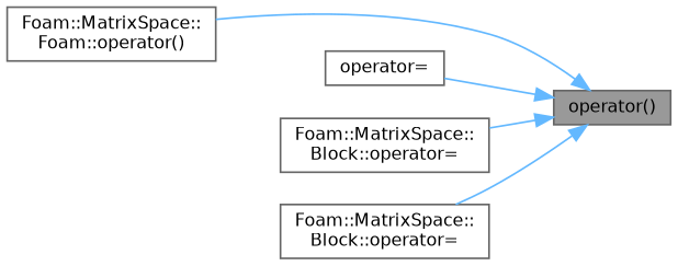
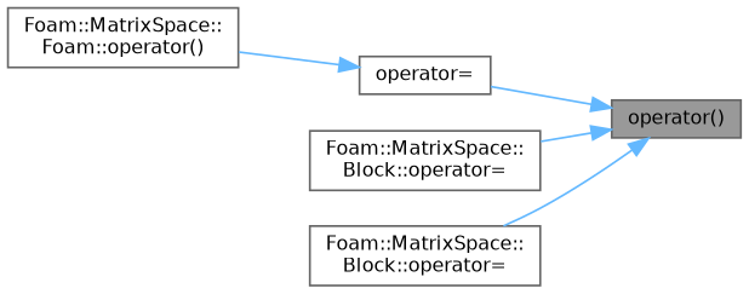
  digraph {
    rankdir=RL
    node [color=grey40 fillcolor=white fontname=Helvetica fontsize=10 shape=box style=filled]
    edge [color=steelblue1 dir=back fontname=Helvetica fontsize=10 labelfontname=Helvetica labelfontsize=10 style=solid]
    n1 [color=gray40 fillcolor=grey60 fontcolor=black height=0.2 label="operator()" width=0.4]
    n2 [height=0.2 label="Foam::MatrixSpace::\lFoam::operator()" width=0.4]
    n3 [height=0.2 label="operator=" width=0.4]
    n4 [height=0.2 label="Foam::MatrixSpace::\lBlock::operator=" width=0.4]
    n5 [height=0.2 label="Foam::MatrixSpace::\lBlock::operator=" width=0.4]
-   n1 -> n2
+   n3 -> n2
    n1 -> n3
    n1 -> n4
    n1 -> n5
  }
